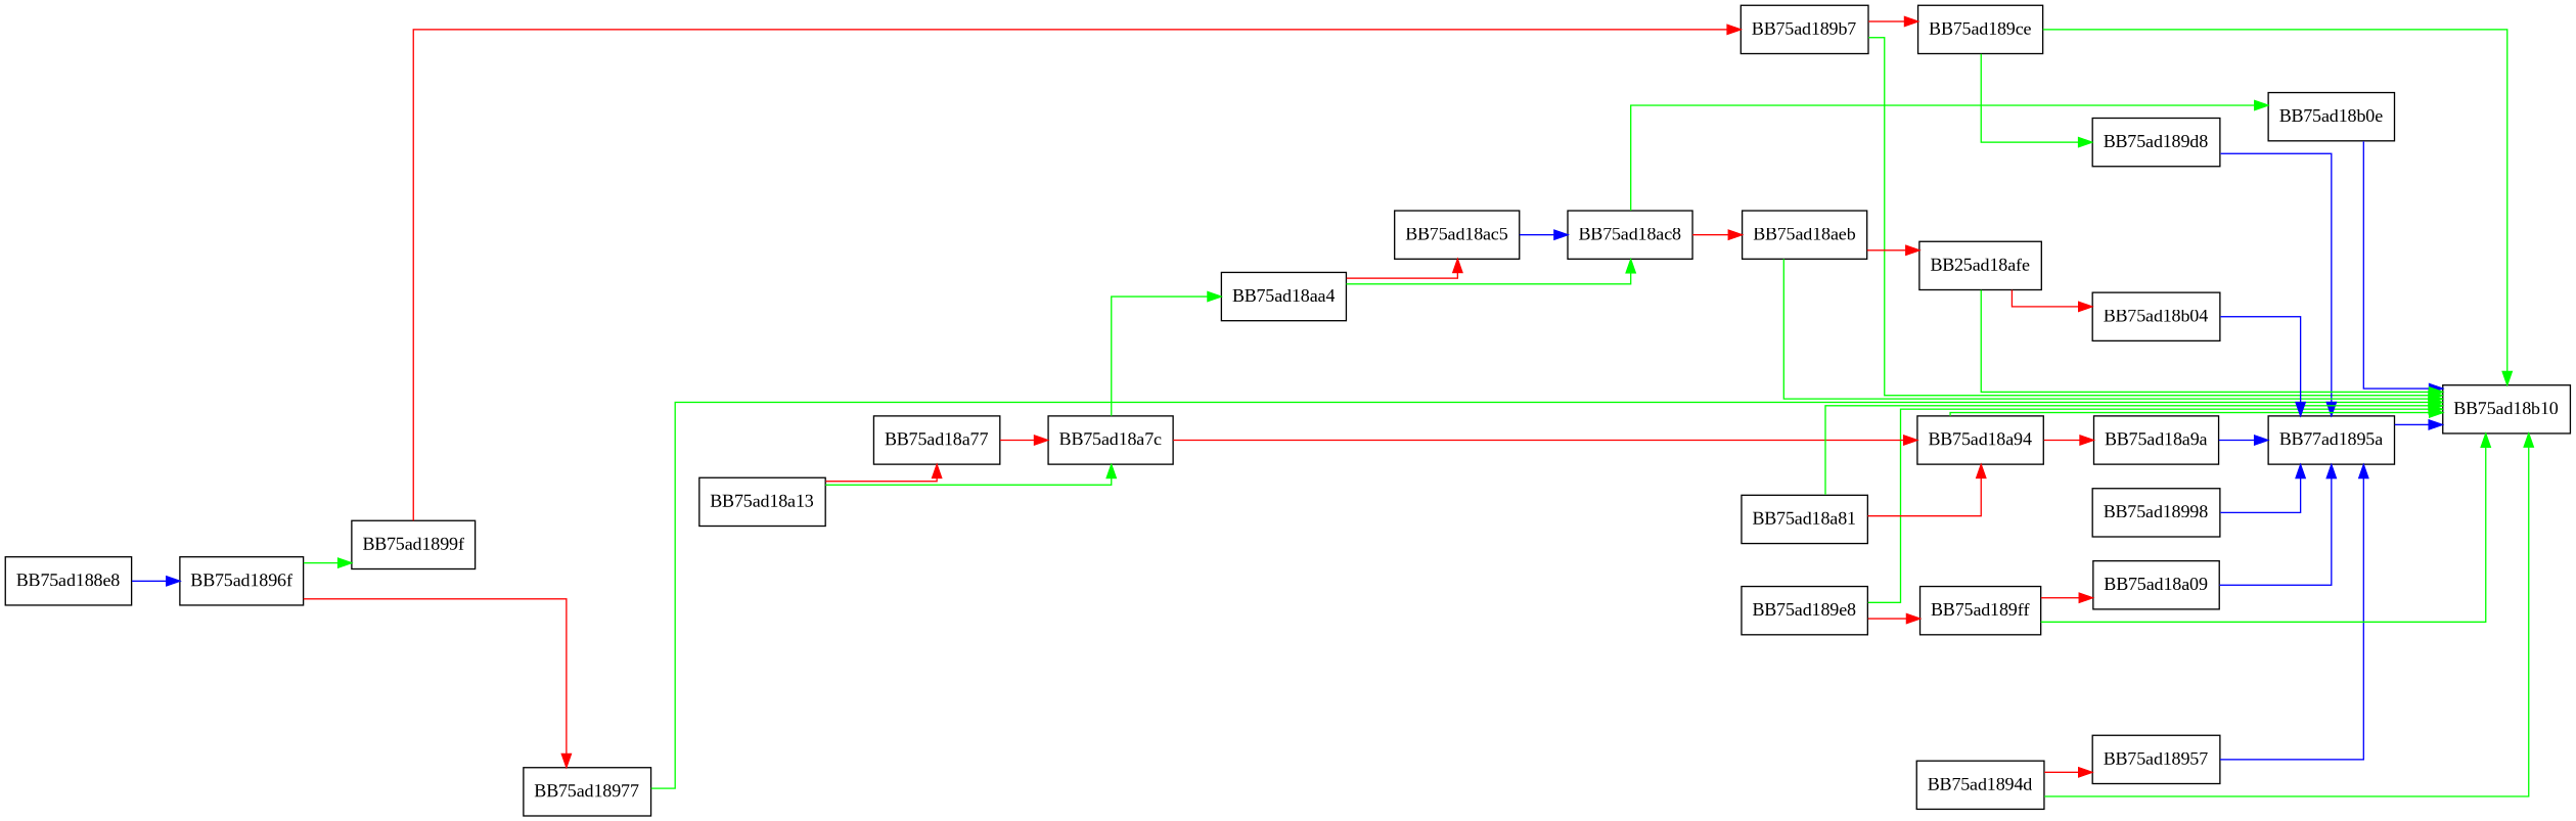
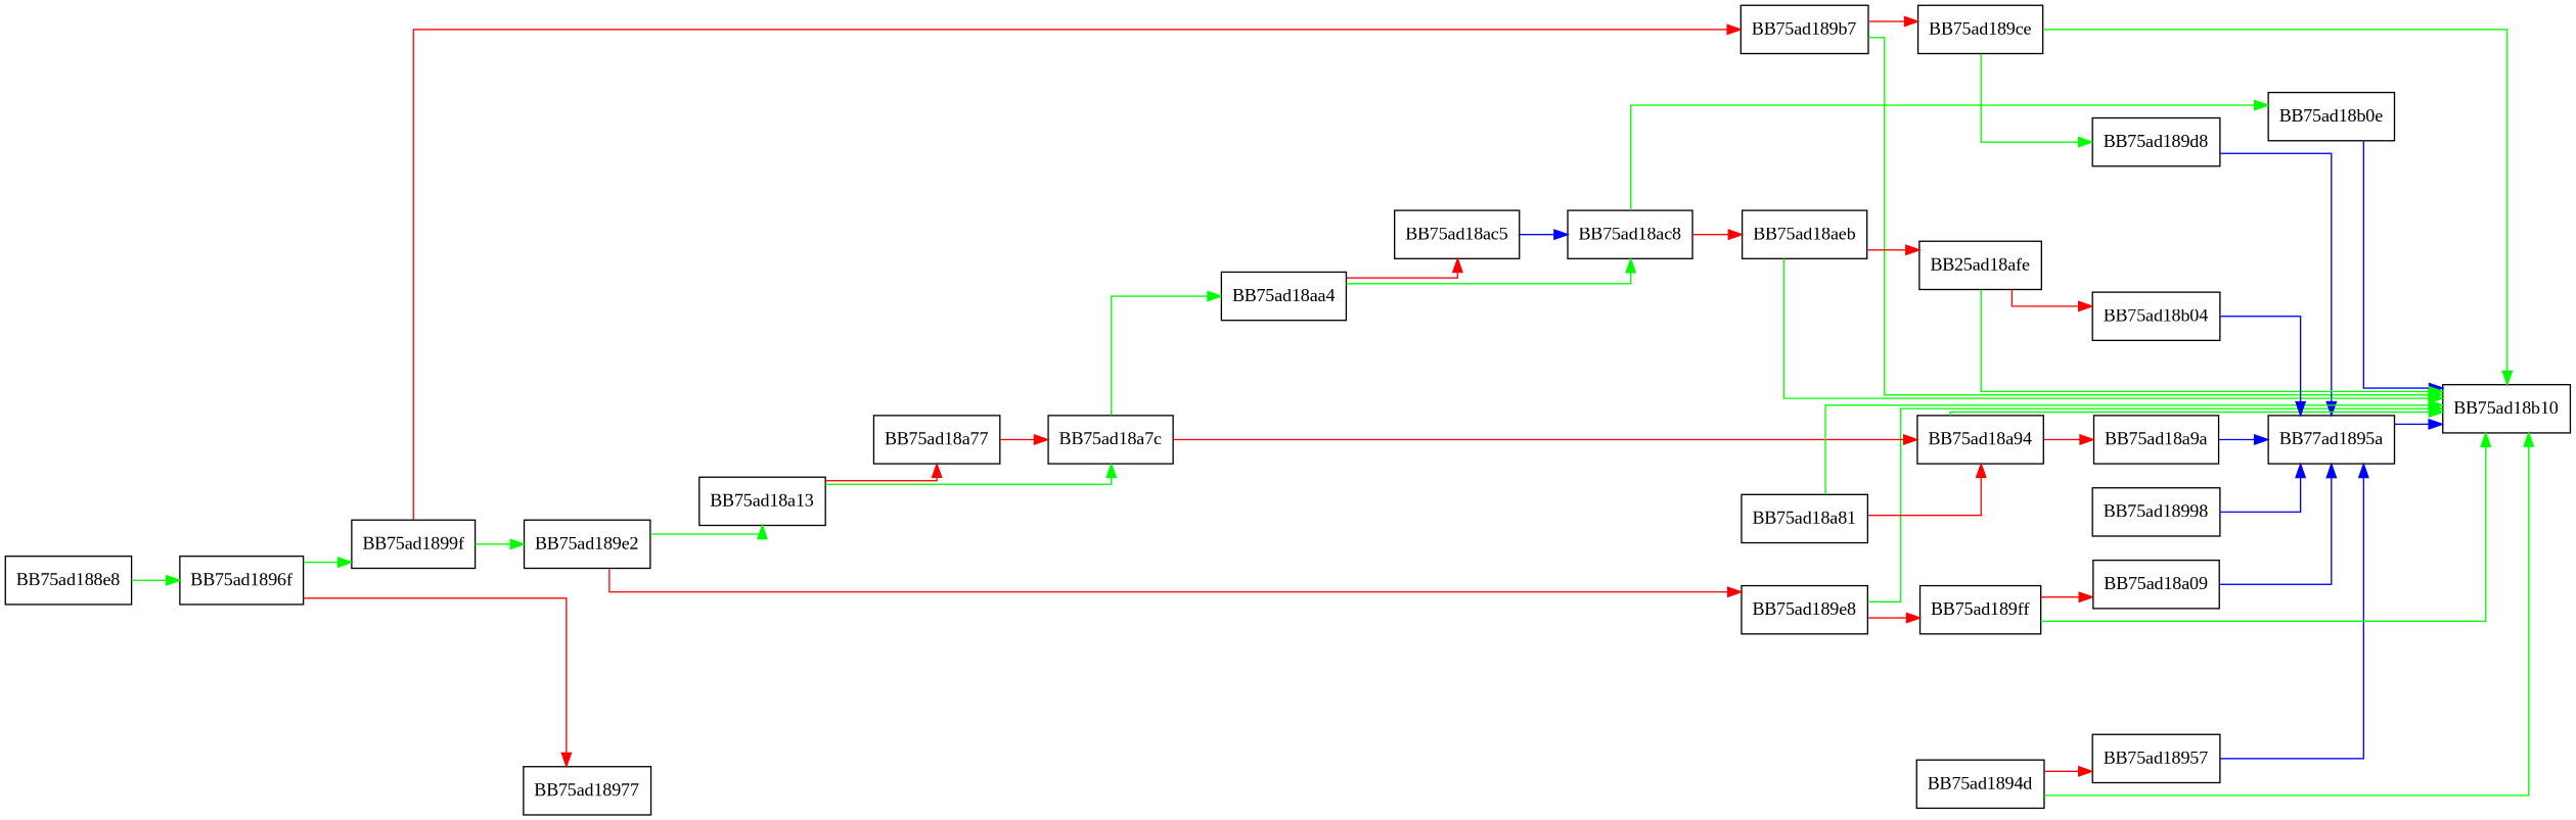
  digraph {
    fontname="Liberation Serif"
    rankdir=LR
    splines=ortho
    node [fontname="Liberation Serif" shape=box]
    edge [color=green fontname="Liberation Serif"]
    BB75ad188e8
    BB75ad1896f
    BB75ad1899f
    BB75ad18977
+   BB75ad189e2
    BB75ad189b7
    BB75ad18b10
    BB75ad1894d
    BB75ad18957
    n10 [label=BB77ad1895a]
    BB75ad18a13
    BB75ad189e8
    BB75ad189ce
    BB75ad18998
    BB75ad18a7c
    BB75ad18a77
    BB75ad189ff
    BB75ad189d8
    BB75ad18aa4
    BB75ad18a94
    BB75ad18a09
    BB75ad18ac8
    BB75ad18ac5
    BB75ad18a81
    BB75ad18b0e
    BB75ad18aeb
    BB75ad18a9a
    n28 [label=BB25ad18afe]
    BB75ad18b04
-   BB75ad188e8 -> BB75ad1896f [color=blue]
+   BB75ad188e8 -> BB75ad1896f
    BB75ad1896f -> BB75ad1899f
    BB75ad1896f -> BB75ad18977 [color=red]
+   BB75ad1899f -> BB75ad189e2
    BB75ad1899f -> BB75ad189b7 [color=red]
-   BB75ad18977 -> BB75ad18b10
+   BB75ad189e2 -> BB75ad18a13
+   BB75ad189e2 -> BB75ad189e8 [color=red]
    BB75ad189b7 -> BB75ad18b10
    BB75ad189b7 -> BB75ad189ce [color=red]
    BB75ad1894d -> BB75ad18b10
    BB75ad1894d -> BB75ad18957 [color=red]
    BB75ad18957 -> n10 [color=blue]
    n10 -> BB75ad18b10 [color=blue]
    BB75ad18a13 -> BB75ad18a7c
    BB75ad18a13 -> BB75ad18a77 [color=red]
    BB75ad189e8 -> BB75ad18b10
    BB75ad189e8 -> BB75ad189ff [color=red]
    BB75ad189ce -> BB75ad18b10
    BB75ad189ce -> BB75ad189d8
    BB75ad18998 -> n10 [color=blue]
    BB75ad18a7c -> BB75ad18aa4
    BB75ad18a7c -> BB75ad18a94 [color=red]
    BB75ad18a77 -> BB75ad18a7c [color=red]
    BB75ad189ff -> BB75ad18b10
    BB75ad189ff -> BB75ad18a09 [color=red]
    BB75ad189d8 -> n10 [color=blue]
    BB75ad18aa4 -> BB75ad18ac8
    BB75ad18aa4 -> BB75ad18ac5 [color=red]
    BB75ad18a94 -> BB75ad18b10
    BB75ad18a94 -> BB75ad18a9a [color=red]
    BB75ad18a09 -> n10 [color=blue]
    BB75ad18ac8 -> BB75ad18b0e
    BB75ad18ac8 -> BB75ad18aeb [color=red]
    BB75ad18ac5 -> BB75ad18ac8 [color=blue]
    BB75ad18a81 -> BB75ad18b10
    BB75ad18a81 -> BB75ad18a94 [color=red]
    BB75ad18b0e -> BB75ad18b10 [color=blue]
    BB75ad18aeb -> BB75ad18b10
    BB75ad18aeb -> n28 [color=red]
    BB75ad18a9a -> n10 [color=blue]
    n28 -> BB75ad18b10
    n28 -> BB75ad18b04 [color=red]
    BB75ad18b04 -> n10 [color=blue]
  }
